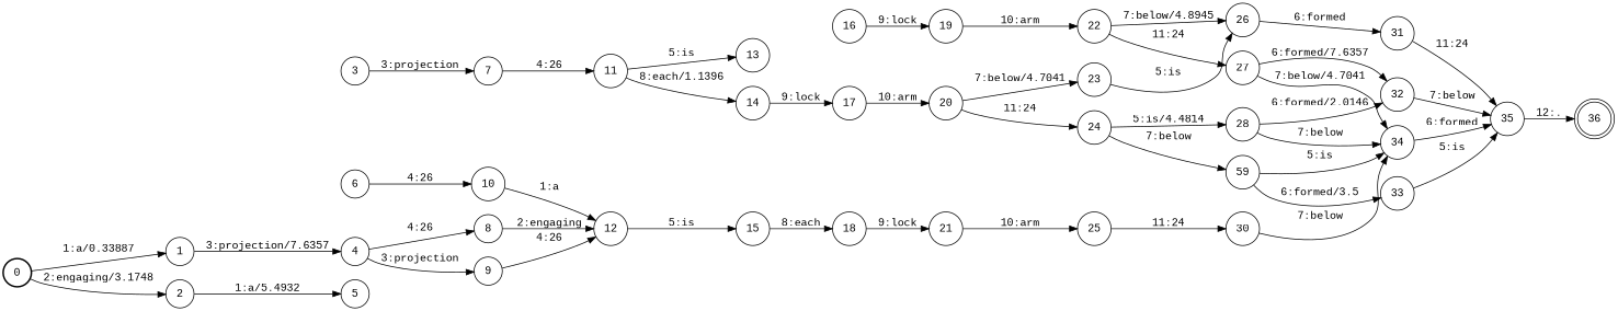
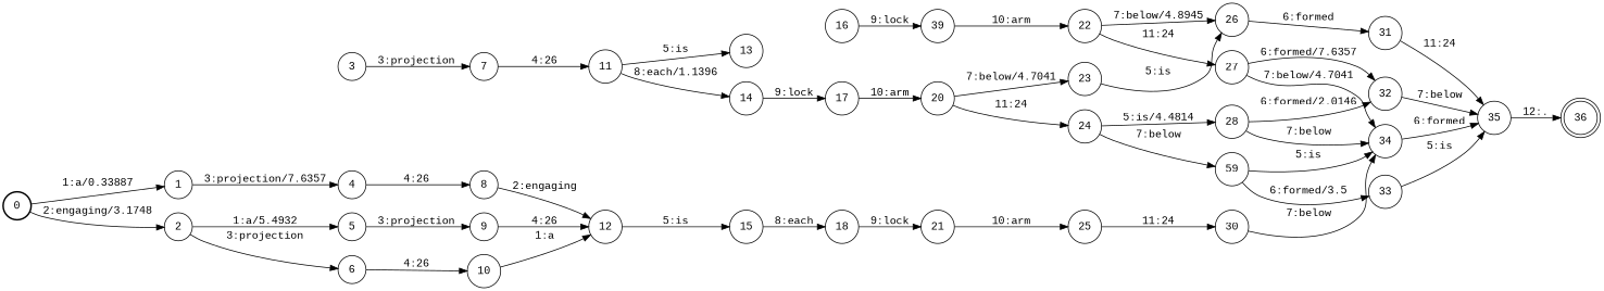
  digraph {
    fontname="Liberation Mono"
    nodesep=0.25
    rankdir=LR
    ranksep=0.4
    node [fontname="Liberation Mono" fontsize=14 shape=circle style=solid]
    edge [fontname="Liberation Mono" fontsize=14]
    n1 [label=0 style=bold]
    n2 [label=1]
    n3 [label=2]
    n4 [label=4]
    n5 [label=5]
    n6 [label=6]
    n7 [label=3]
    n8 [label=7]
    n9 [label=8]
    n10 [label=9]
    n11 [label=10]
    n12 [label=11]
    n13 [label=12]
    n14 [label=13]
    n15 [label=14]
    n16 [label=15]
    n17 [label=17]
    n18 [label=18]
    n19 [label=16]
-   n20 [label=19]
+   n20 [label=39]
    n21 [label=20]
    n22 [label=21]
    n23 [label=22]
    n24 [label=23]
    n25 [label=24]
    n26 [label=25]
    n27 [label=26]
    n28 [label=27]
    n29 [label=28]
    n30 [label=59]
    n31 [label=30]
    n32 [label=31]
    n33 [label=32]
    n34 [label=34]
    n35 [label=33]
    n36 [label=35]
    n37 [label=36 shape=doublecircle]
    n1 -> n2 [label="1:a/0.33887"]
    n1 -> n3 [label="2:engaging/3.1748"]
    n2 -> n4 [label="3:projection/7.6357"]
    n3 -> n5 [label="1:a/5.4932"]
+   n3 -> n6 [label="3:projection"]
    n4 -> n9 [label="4:26"]
-   n4 -> n10 [label="3:projection"]
+   n5 -> n10 [label="3:projection"]
    n6 -> n11 [label="4:26"]
    n7 -> n8 [label="3:projection"]
    n8 -> n12 [label="4:26"]
    n9 -> n13 [label="2:engaging"]
    n10 -> n13 [label="4:26"]
    n11 -> n13 [label="1:a"]
    n12 -> n14 [label="5:is"]
    n12 -> n15 [label="8:each/1.1396"]
    n13 -> n16 [label="5:is"]
    n15 -> n17 [label="9:lock"]
    n16 -> n18 [label="8:each"]
    n17 -> n21 [label="10:arm"]
    n18 -> n22 [label="9:lock"]
    n19 -> n20 [label="9:lock"]
    n20 -> n23 [label="10:arm"]
    n21 -> n24 [label="7:below/4.7041"]
    n21 -> n25 [label="11:24"]
    n22 -> n26 [label="10:arm"]
    n23 -> n27 [label="7:below/4.8945"]
    n23 -> n28 [label="11:24"]
    n24 -> n27 [label="5:is"]
    n25 -> n29 [label="5:is/4.4814"]
    n25 -> n30 [label="7:below"]
    n26 -> n31 [label="11:24"]
    n27 -> n32 [label="6:formed"]
    n28 -> n33 [label="6:formed/7.6357"]
    n28 -> n34 [label="7:below/4.7041"]
    n29 -> n33 [label="6:formed/2.0146"]
    n29 -> n34 [label="7:below"]
    n30 -> n34 [label="5:is"]
    n30 -> n35 [label="6:formed/3.5"]
    n31 -> n34 [label="7:below"]
    n32 -> n36 [label="11:24"]
    n33 -> n36 [label="7:below"]
    n34 -> n36 [label="6:formed"]
    n35 -> n36 [label="5:is"]
    n36 -> n37 [label="12:."]
  }
